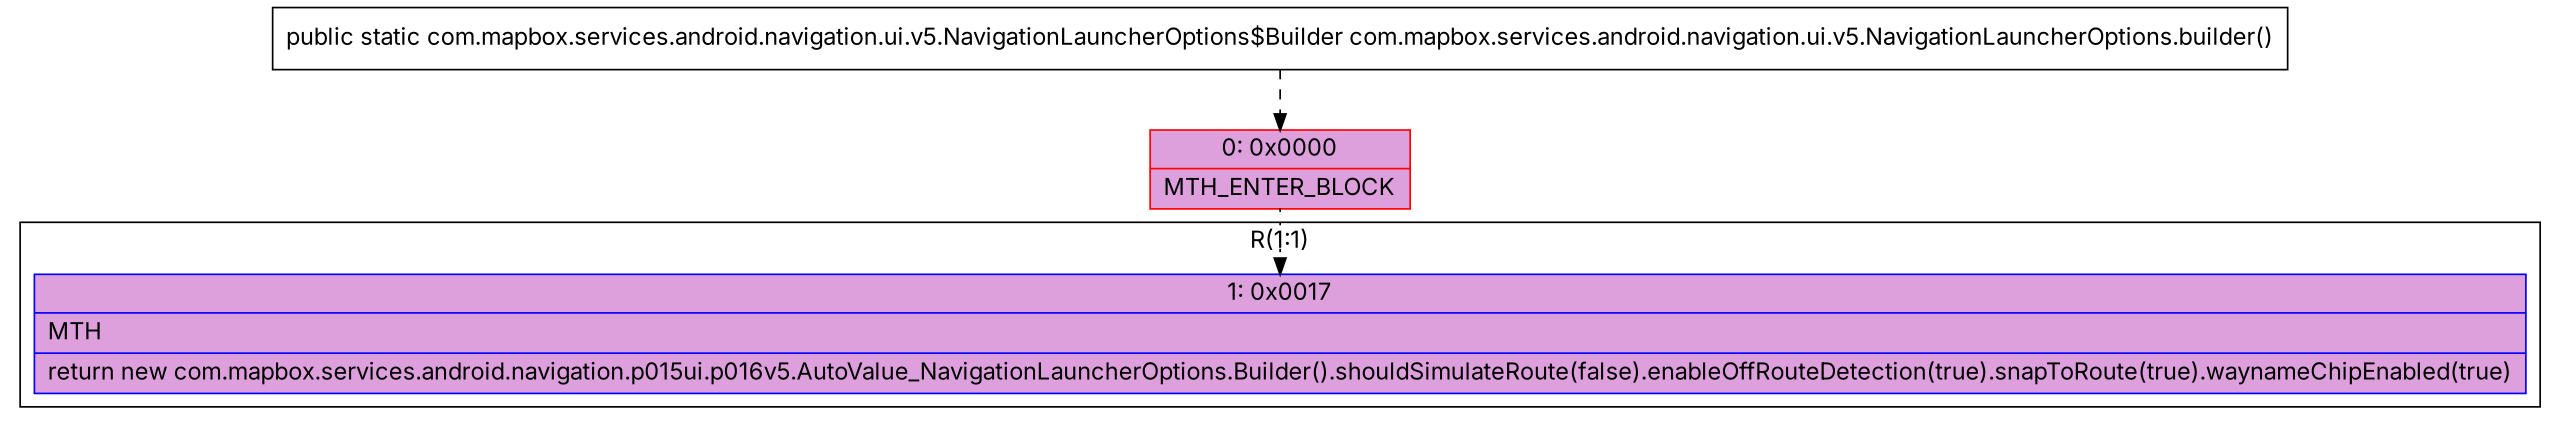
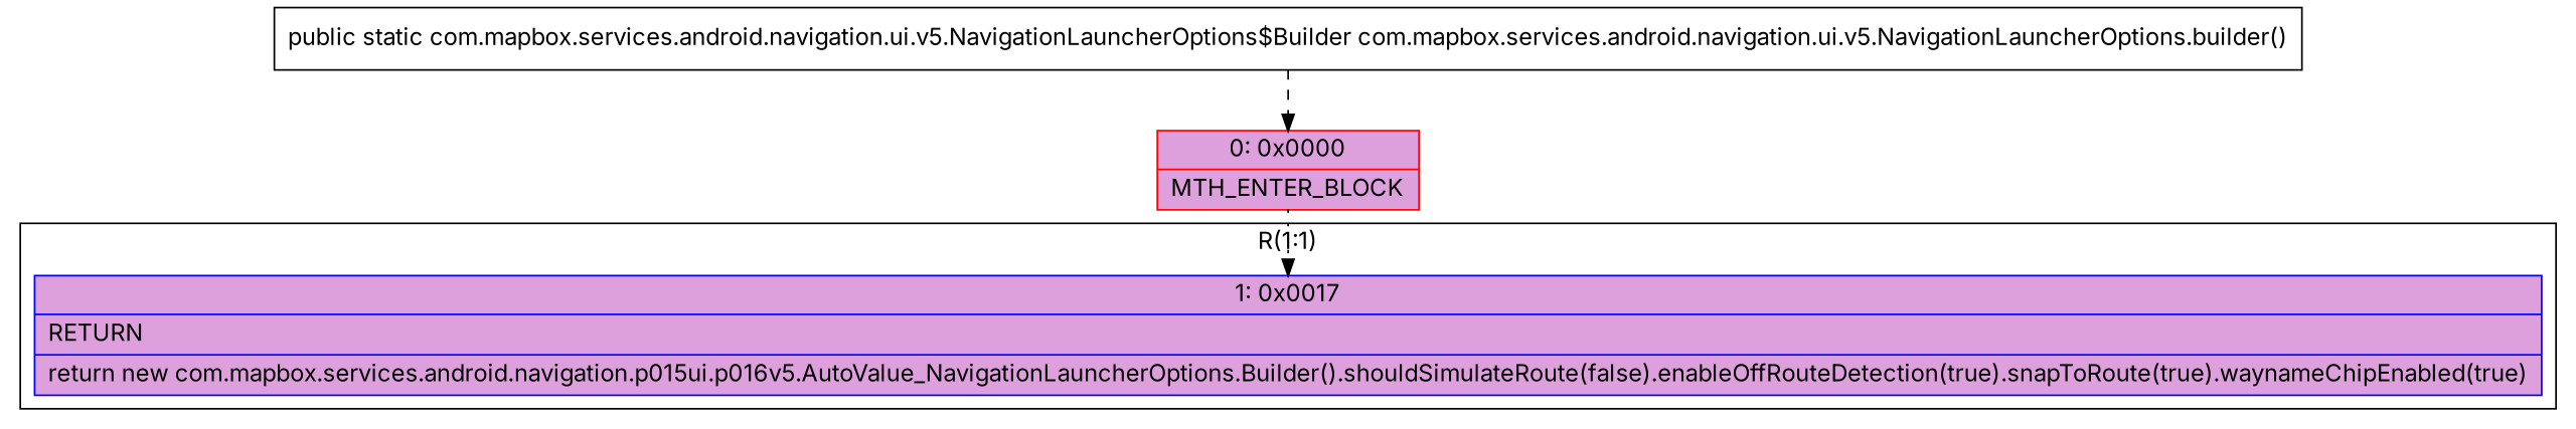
  digraph {
    fontname=Inter
    node [shape=record style=filled fillcolor=plum fontname=Inter]
    edge [fontname=Inter]
-   n1 [color=blue label="{1\:\ 0x0017|MTH\l|return new com.mapbox.services.android.navigation.p015ui.p016v5.AutoValue_NavigationLauncherOptions.Builder().shouldSimulateRoute(false).enableOffRouteDetection(true).snapToRoute(true).waynameChipEnabled(true)\l}"]
+   n1 [color=blue label="{1\:\ 0x0017|RETURN\l|return new com.mapbox.services.android.navigation.p015ui.p016v5.AutoValue_NavigationLauncherOptions.Builder().shouldSimulateRoute(false).enableOffRouteDetection(true).snapToRoute(true).waynameChipEnabled(true)\l}"]
    n2 [color=red label="{0\:\ 0x0000|MTH_ENTER_BLOCK\l}"]
    n3 [label="{public static com.mapbox.services.android.navigation.ui.v5.NavigationLauncherOptions$Builder com.mapbox.services.android.navigation.ui.v5.NavigationLauncherOptions.builder() }" fillcolor=white]
    subgraph cluster_1 {
      label="R(1:1)"
      n1
    }
    n2 -> n1 [style=dotted]
    n3 -> n2 [style=dashed]
  }
